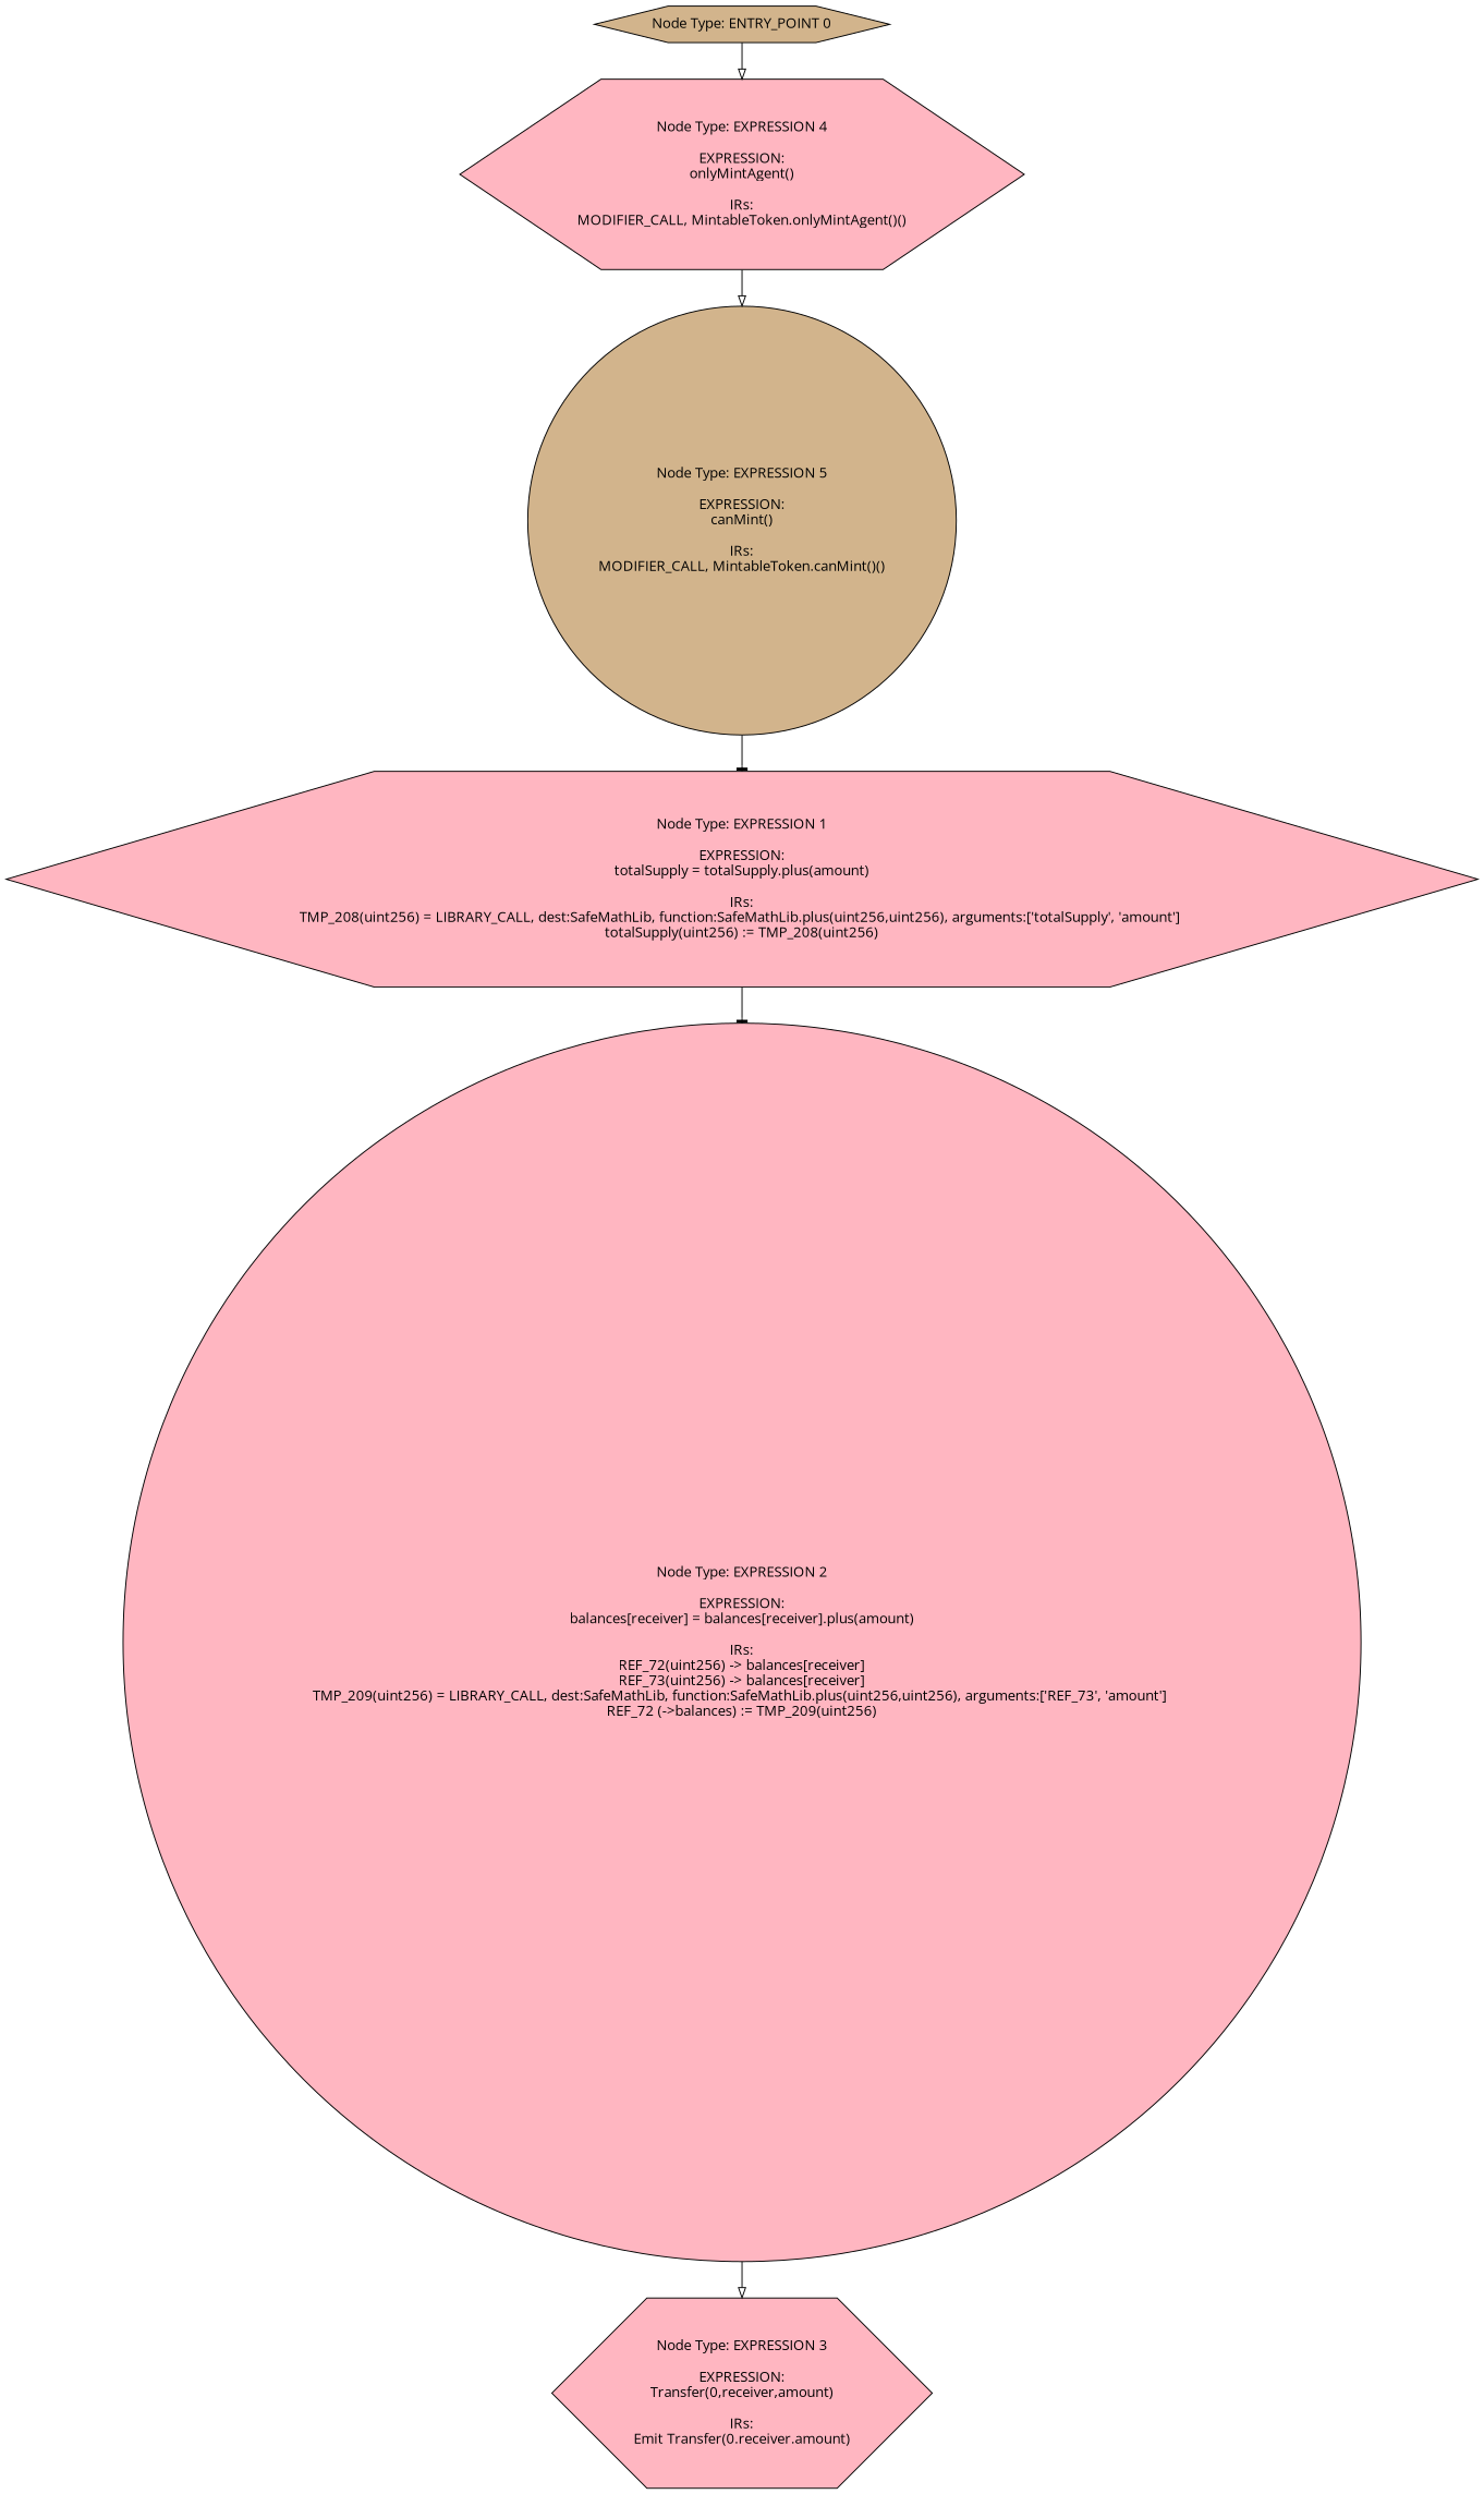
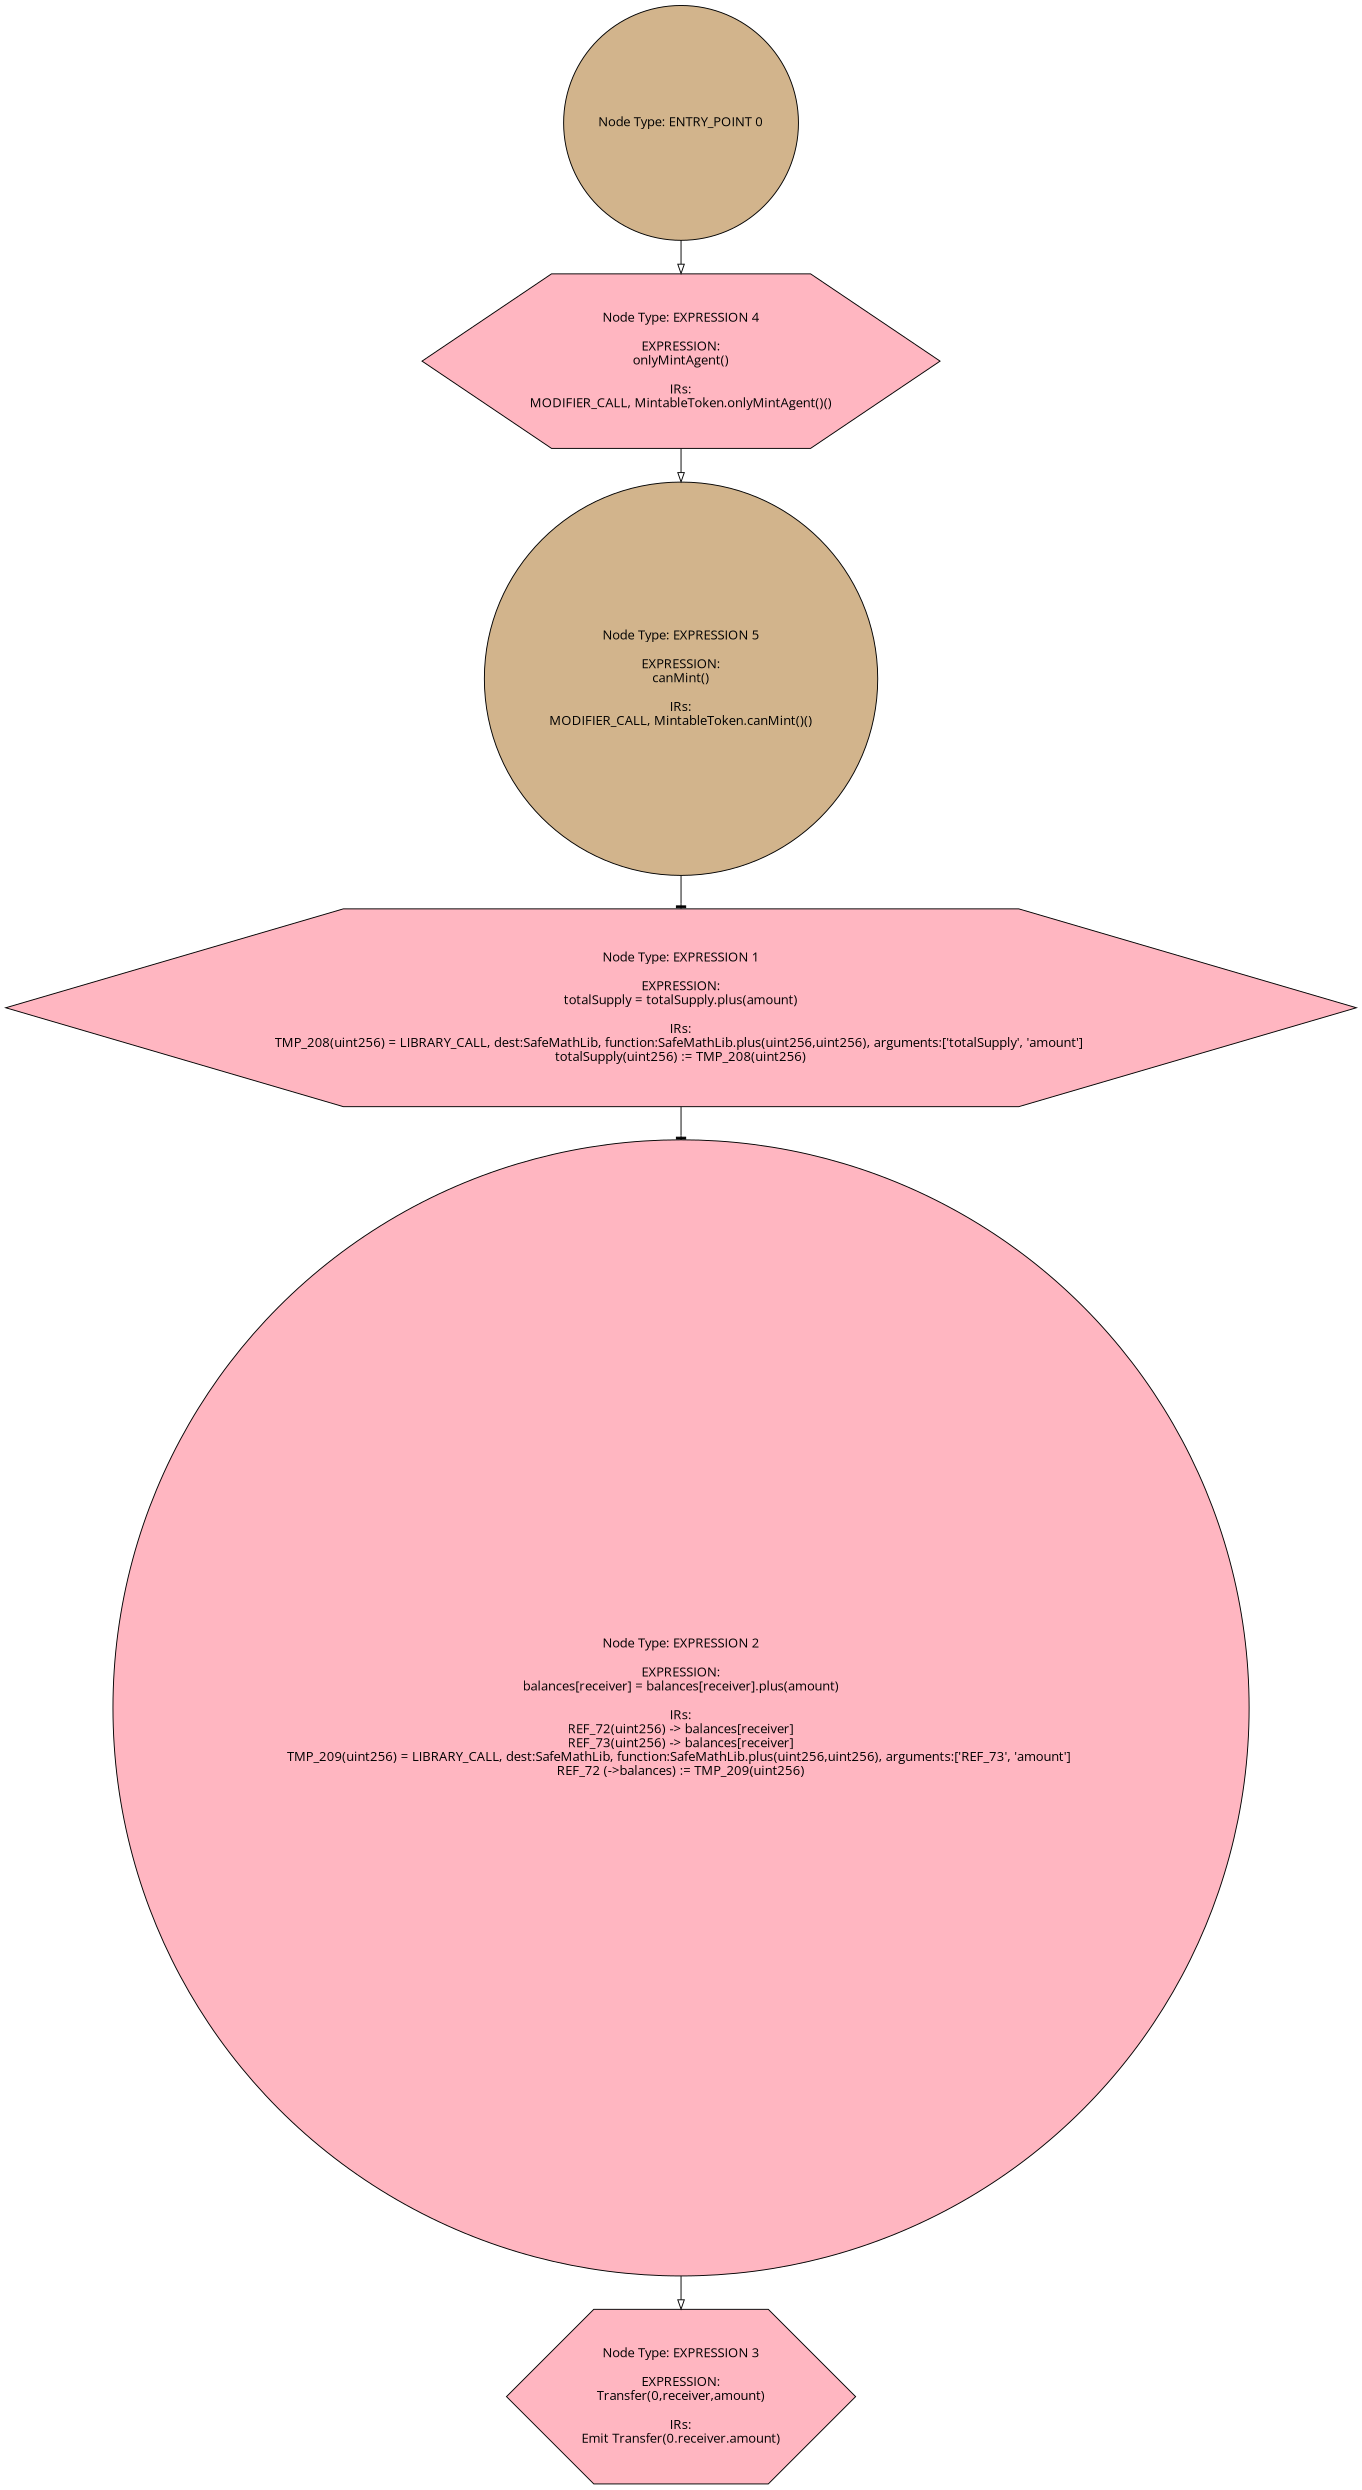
  digraph {
    fontname="Open Sans"
    node [style=filled fillcolor=lightpink shape=circle fontname="Open Sans"]
    edge [arrowhead=onormal fontname="Open Sans"]
-   n1 [label="Node Type: ENTRY_POINT 0\n" fillcolor=tan shape=hexagon]
+   n1 [label="Node Type: ENTRY_POINT 0\n" fillcolor=tan]
    n2 [label="Node Type: EXPRESSION 4\n\nEXPRESSION:\nonlyMintAgent()\n\nIRs:\nMODIFIER_CALL, MintableToken.onlyMintAgent()()" shape=hexagon]
    n3 [label="Node Type: EXPRESSION 5\n\nEXPRESSION:\ncanMint()\n\nIRs:\nMODIFIER_CALL, MintableToken.canMint()()" fillcolor=tan]
    n4 [label="Node Type: EXPRESSION 1\n\nEXPRESSION:\ntotalSupply = totalSupply.plus(amount)\n\nIRs:\nTMP_208(uint256) = LIBRARY_CALL, dest:SafeMathLib, function:SafeMathLib.plus(uint256,uint256), arguments:['totalSupply', 'amount'] \ntotalSupply(uint256) := TMP_208(uint256)" shape=hexagon]
    n5 [label="Node Type: EXPRESSION 2\n\nEXPRESSION:\nbalances[receiver] = balances[receiver].plus(amount)\n\nIRs:\nREF_72(uint256) -> balances[receiver]\nREF_73(uint256) -> balances[receiver]\nTMP_209(uint256) = LIBRARY_CALL, dest:SafeMathLib, function:SafeMathLib.plus(uint256,uint256), arguments:['REF_73', 'amount'] \nREF_72 (->balances) := TMP_209(uint256)"]
    n6 [label="Node Type: EXPRESSION 3\n\nEXPRESSION:\nTransfer(0,receiver,amount)\n\nIRs:\nEmit Transfer(0.receiver.amount)" shape=hexagon]
    n1 -> n2
    n2 -> n3
    n3 -> n4 [arrowhead=tee]
    n4 -> n5 [arrowhead=tee]
    n5 -> n6
  }
